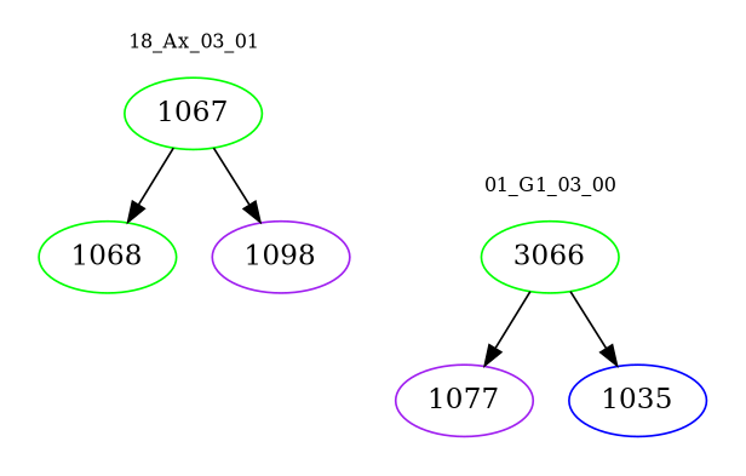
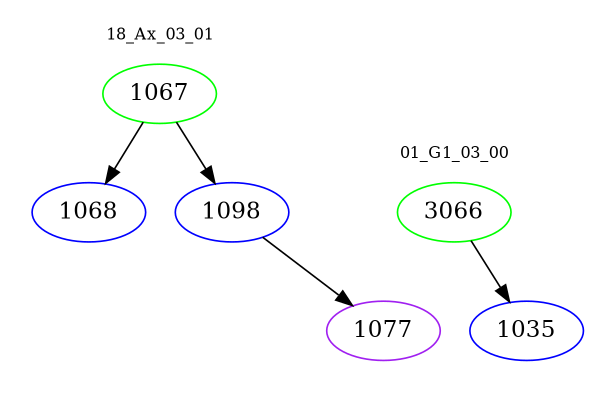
  digraph {
    node [color=green]
    edge [color=black]
    n1 [label=1067]
-   n2 [label=1068]
-   n3 [color=purple label=1098]
+   n2 [color=blue label=1068]
+   n3 [color=blue label=1098]
    n4 [label=3066]
    n5 [color=blue label=1035]
    n6 [color=purple label=1077]
    subgraph cluster_1 {
      color=white
      fontsize=10
      label="18_Ax_03_01"
      n1
      n2
      n3
    }
    subgraph cluster_2 {
      color=white
      fontsize=10
      label="01_G1_03_00"
      n4
      n5
      n6
    }
    n1 -> n2
    n1 -> n3
    n4 -> n5
-   n4 -> n6
+   n3 -> n6
  }
